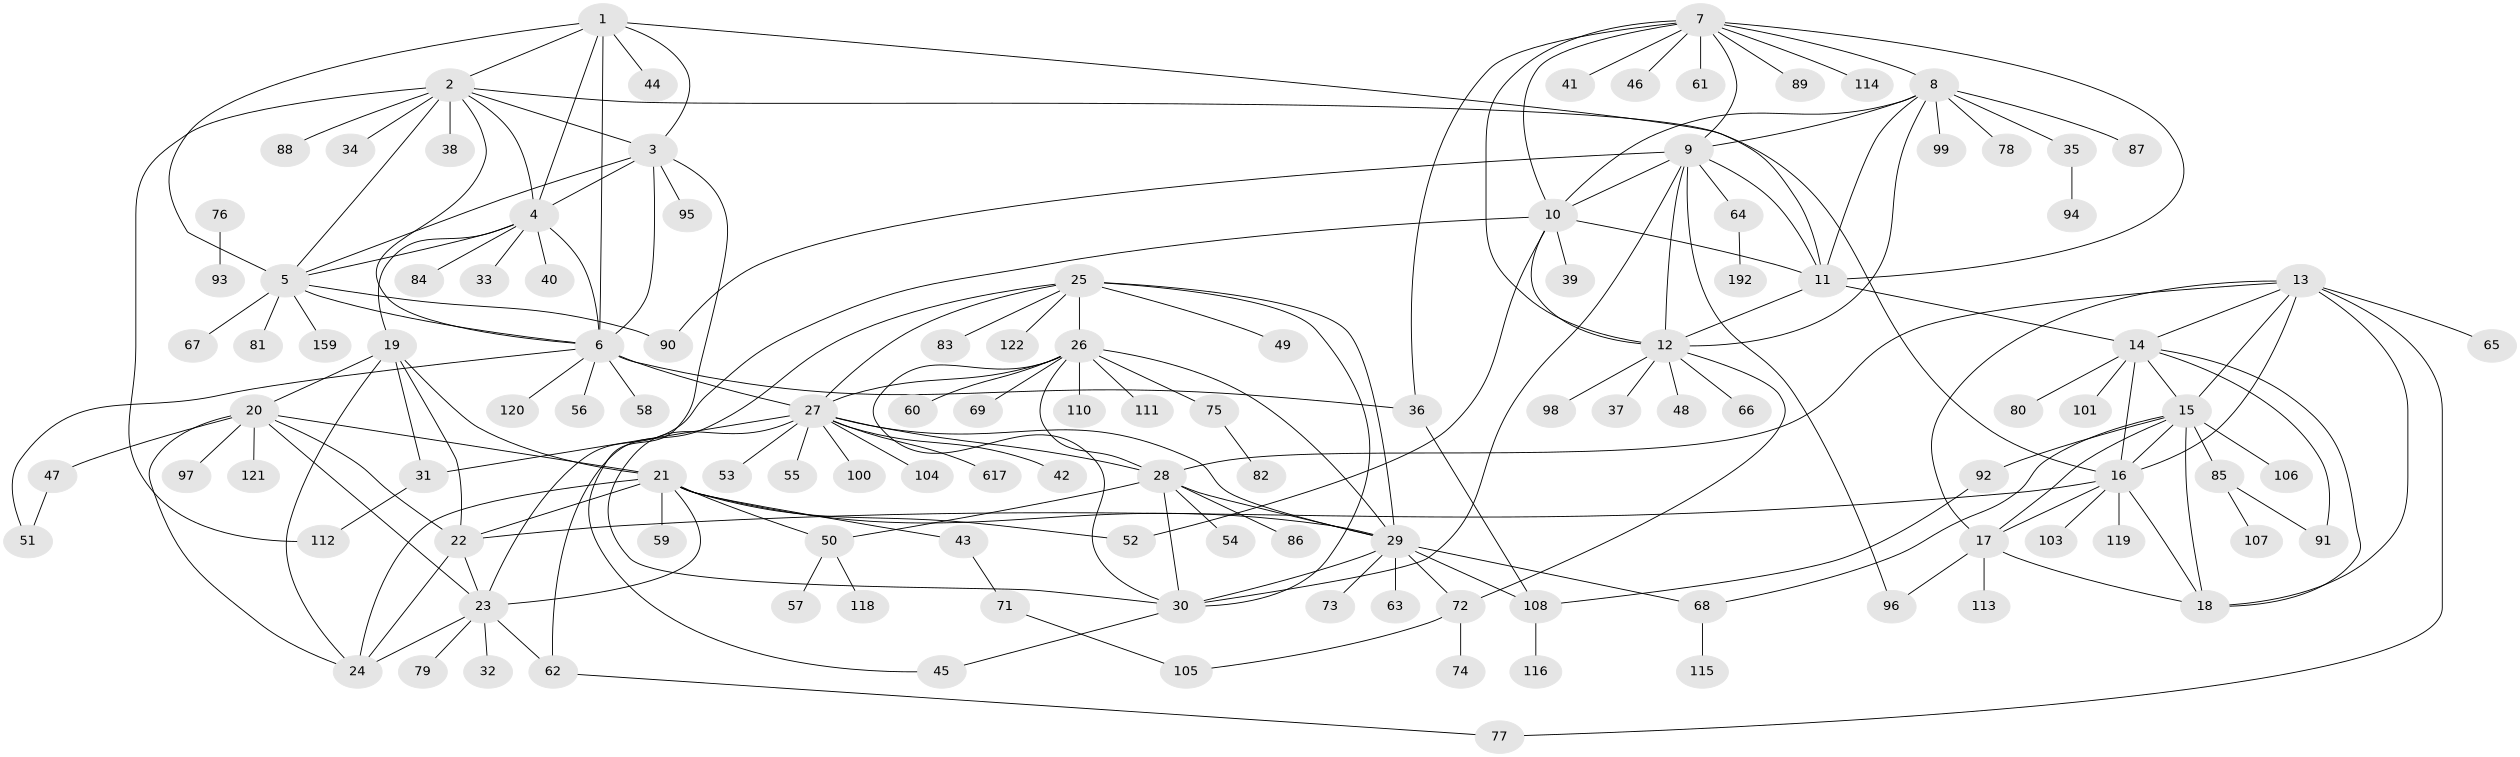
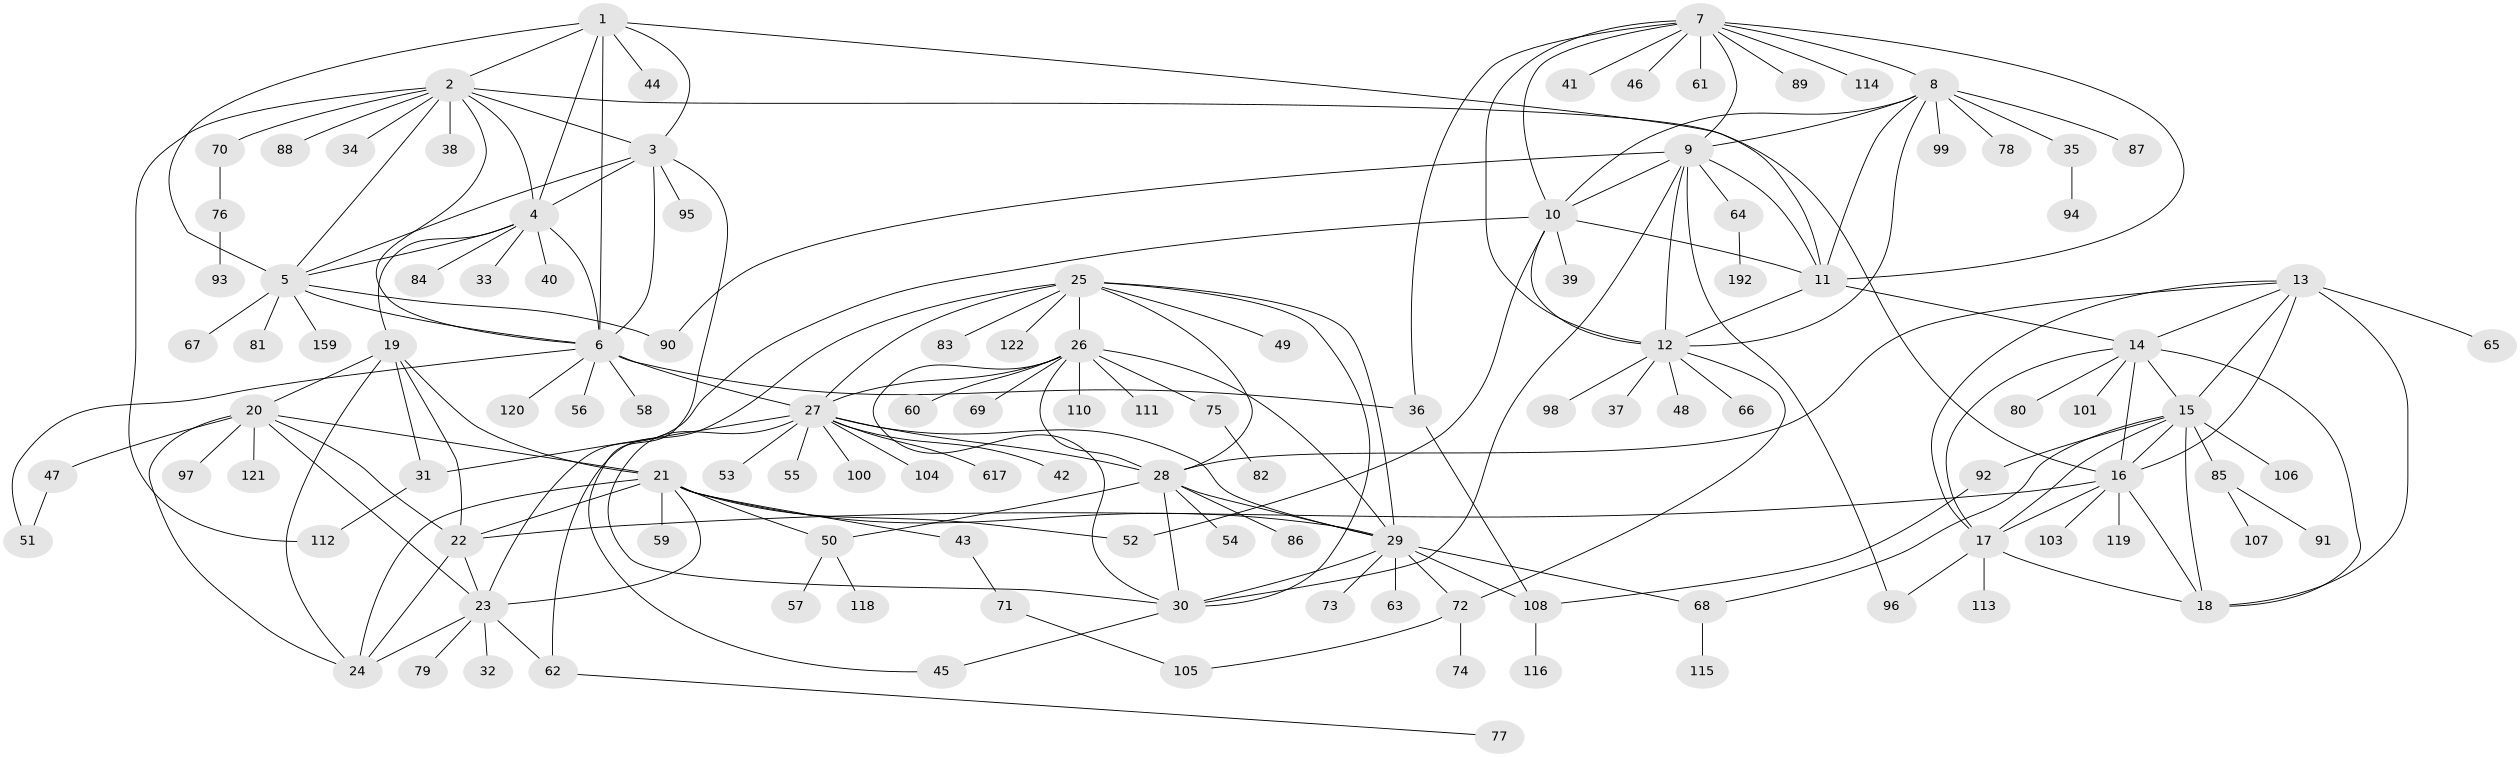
  graph {
    fontname="DejaVu Sans"
    node [color=gray90 fontname="DejaVu Sans" style=filled]
    edge [fontname="DejaVu Sans"]
    1
    2
    3
    4
    5
    6
    11
    44
    16
    34
    38
+   70
    88
    112
    45
    95
    19
    33
    40
    84
    67
    81
    90
    n24 [label=159]
    27
    36
    51
    56
    58
    120
    12
    14
    17
    18
    22
    103
    119
    76
    20
    21
    24
    31
    30
    28
    29
    42
    53
    55
    100
    104
    n51 [label=617]
    108
    7
    8
    9
    10
    41
    46
    61
    89
    114
    35
    78
    87
    99
    64
    96
    23
    39
    52
    37
    48
    66
    72
    98
    94
    n77 [label=192]
    32
    62
    79
    15
    80
    101
    105
    74
    13
    65
    77
    68
    85
    92
    106
    113
    50
    54
    86
    115
    91
    107
    47
    97
    121
    43
    59
    63
    73
    71
    57
    118
    25
    26
    49
    83
    122
    60
    69
    75
    110
    111
    82
    116
    93
    1 -- 2
    1 -- 3
    1 -- 4
    1 -- 5
    1 -- 6
    1 -- 11
    1 -- 44
    2 -- 3
    2 -- 4
    2 -- 5
    2 -- 6
    2 -- 16
    2 -- 34
    2 -- 38
+   2 -- 70
    2 -- 88
    2 -- 112
    3 -- 4
    3 -- 5
    3 -- 6
    3 -- 45
    3 -- 95
    4 -- 5
    4 -- 6
    4 -- 19
    4 -- 33
    4 -- 40
    4 -- 84
    5 -- 6
    5 -- 67
    5 -- 81
    5 -- 90
    5 -- n24
    6 -- 27
    6 -- 36
    6 -- 51
    6 -- 56
    6 -- 58
    6 -- 120
    11 -- 12
    11 -- 14
    16 -- 17
    16 -- 18
    16 -- 22
    16 -- 103
    16 -- 119
+   70 -- 76
    19 -- 22
    19 -- 20
    19 -- 21
    19 -- 24
    19 -- 31
    27 -- 31
    27 -- 30
    27 -- 28
    27 -- 29
    27 -- 42
    27 -- 53
    27 -- 55
    27 -- 100
    27 -- 104
    27 -- n51
    36 -- 108
    12 -- 37
    12 -- 48
    12 -- 66
    12 -- 72
    12 -- 98
    14 -- 16
-   14 -- 91
+   14 -- 17
    14 -- 18
    14 -- 15
    14 -- 80
    14 -- 101
    17 -- 18
    17 -- 96
    17 -- 113
    22 -- 24
    22 -- 23
    76 -- 93
    20 -- 22
    20 -- 21
    20 -- 24
    20 -- 23
    20 -- 47
    20 -- 97
    20 -- 121
    21 -- 22
    21 -- 24
    21 -- 29
    21 -- 23
    21 -- 52
    21 -- 50
    21 -- 43
    21 -- 59
    31 -- 112
    30 -- 45
    28 -- 30
    28 -- 29
    28 -- 50
    28 -- 54
    28 -- 86
    29 -- 30
    29 -- 108
    29 -- 72
    29 -- 68
    29 -- 63
    29 -- 73
    108 -- 116
    7 -- 11
    7 -- 36
    7 -- 12
    7 -- 8
    7 -- 9
    7 -- 10
    7 -- 41
    7 -- 46
    7 -- 61
    7 -- 89
    7 -- 114
    8 -- 11
    8 -- 12
    8 -- 9
    8 -- 10
    8 -- 35
    8 -- 78
    8 -- 87
    8 -- 99
    9 -- 11
    9 -- 90
    9 -- 12
    9 -- 30
    9 -- 10
    9 -- 64
    9 -- 96
    10 -- 11
    10 -- 12
    10 -- 23
    10 -- 39
    10 -- 52
    35 -- 94
    64 -- n77
    23 -- 24
    23 -- 32
    23 -- 62
    23 -- 79
    72 -- 105
    72 -- 74
    62 -- 77
    15 -- 16
    15 -- 17
    15 -- 18
    15 -- 68
    15 -- 85
    15 -- 92
    15 -- 106
    13 -- 16
    13 -- 14
    13 -- 17
    13 -- 18
    13 -- 28
    13 -- 15
    13 -- 65
-   13 -- 77
    68 -- 115
    85 -- 91
    85 -- 107
    92 -- 108
    50 -- 57
    50 -- 118
    47 -- 51
    43 -- 71
    71 -- 105
    25 -- 27
    25 -- 30
+   25 -- 28
    25 -- 29
    25 -- 62
    25 -- 26
    25 -- 49
    25 -- 83
    25 -- 122
    26 -- 27
    26 -- 30
    26 -- 28
    26 -- 29
    26 -- 60
    26 -- 69
    26 -- 75
    26 -- 110
    26 -- 111
    75 -- 82
  }
